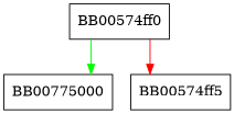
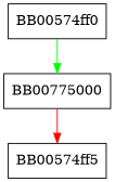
  digraph {
    splines=ortho
    node [shape=box]
    n1 [label=BB00775000]
    BB00574ff0
    BB00574ff5
    BB00574ff0 -> n1 [color=green]
-   BB00574ff0 -> BB00574ff5 [color=red]
+   n1 -> BB00574ff5 [color=red]
  }
